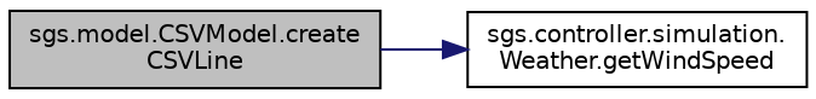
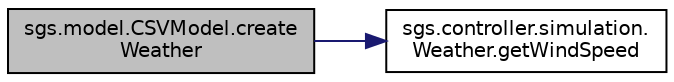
  digraph {
    rankdir=LR
    node [color=black fontname=Helvetica fontsize=10 shape=record style=filled]
-   n1 [fillcolor=grey75 fontcolor=black height=0.2 label="sgs.model.CSVModel.create\lCSVLine" width=0.4]
+   n1 [fillcolor=grey75 fontcolor=black height=0.2 label="sgs.model.CSVModel.create\lWeather" width=0.4]
    n2 [fillcolor=white height=0.2 label="sgs.controller.simulation.\lWeather.getWindSpeed" width=0.4]
    n1 -> n2 [color=midnightblue fontname=Helvetica fontsize=10 labelfontname=Helvetica labelfontsize=10 style=solid]
  }
